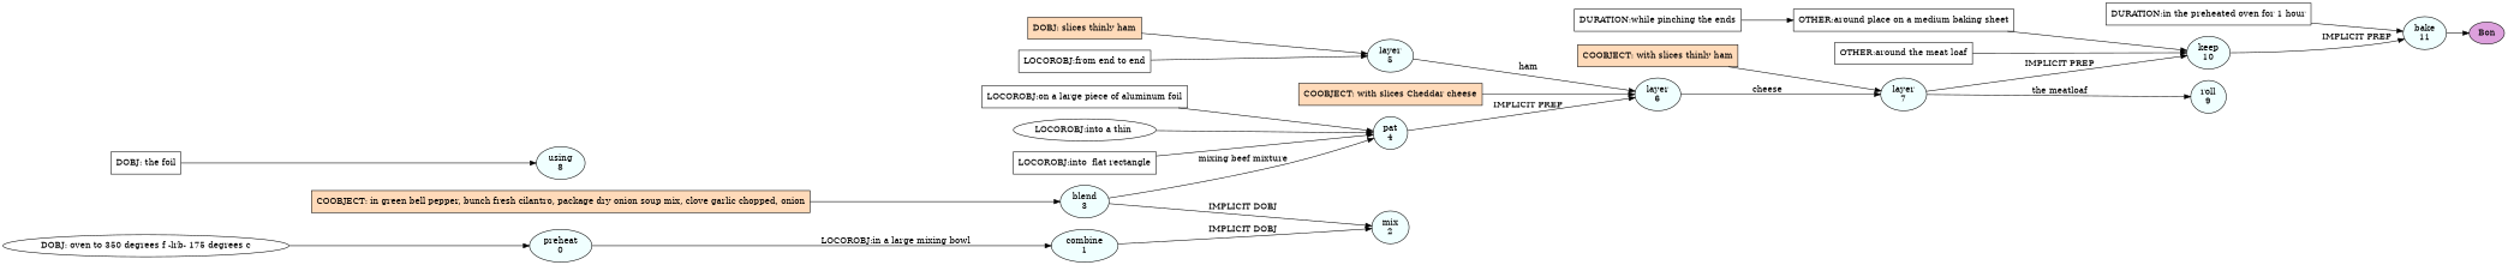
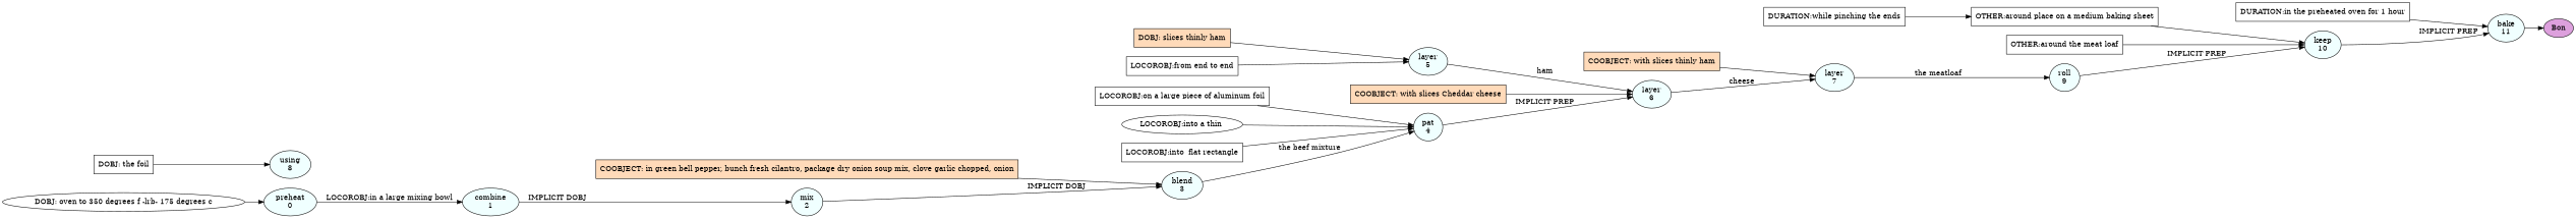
  digraph {
    rankdir=LR
    node [fillcolor=azure shape=oval style=filled]
    n1 [label="preheat\n0"]
    n2 [label="combine\n1"]
    n3 [label="mix\n2"]
    n4 [label="blend\n3"]
    n5 [label="pat\n4"]
    n6 [label="layer\n6"]
    n7 [label="layer\n5"]
    n8 [label="layer\n7"]
    n9 [label="roll\n9"]
    n10 [label="keep\n10"]
    n11 [label="using\n8"]
    n12 [label="bake\n11"]
    n13 [fillcolor=plum label=Bon]
    n14 [fillcolor=white label="DOBJ: the foil" shape=box]
    n15 [fillcolor=white label="DOBJ: oven to 350 degrees f -lrb- 175 degrees c" shape=ellipse]
    n16 [fillcolor=peachpuff label="COOBJECT: in green bell pepper, bunch fresh cilantro, package dry onion soup mix, clove garlic chopped, onion" shape=box]
    n17 [fillcolor=white label="LOCOROBJ:on a large piece of aluminum foil" shape=box]
    n18 [fillcolor=white label="LOCOROBJ:into a thin " shape=ellipse]
    n19 [fillcolor=white label="LOCOROBJ:into  flat rectangle" shape=box]
    n20 [fillcolor=peachpuff label="DOBJ: slices thinly ham" shape=box]
    n21 [fillcolor=white label="LOCOROBJ:from end to end" shape=box]
    n22 [fillcolor=peachpuff label="COOBJECT: with slices Cheddar cheese" shape=box]
    n23 [fillcolor=peachpuff label="COOBJECT: with slices thinly ham" shape=box]
    n24 [fillcolor=white label="DURATION:while pinching the ends" shape=box]
    n25 [fillcolor=white label="OTHER:around place on a medium baking sheet" shape=box]
    n26 [fillcolor=white label="OTHER:around the meat loaf" shape=box]
    n27 [fillcolor=white label="DURATION:in the preheated oven for 1 hour" shape=box]
    n1 -> n2 [label="LOCOROBJ:in a large mixing bowl"]
    n2 -> n3 [label="IMPLICIT DOBJ"]
-   n4 -> n3 [label="IMPLICIT DOBJ"]
-   n4 -> n5 [label="mixing beef mixture"]
+   n3 -> n4 [label="IMPLICIT DOBJ"]
+   n4 -> n5 [label="the beef mixture"]
    n5 -> n6 [label="IMPLICIT PREP"]
    n6 -> n8 [label=cheese]
    n7 -> n6 [label=ham]
    n8 -> n9 [label="the meatloaf"]
-   n8 -> n10 [label="IMPLICIT PREP"]
+   n9 -> n10 [label="IMPLICIT PREP"]
    n10 -> n12 [label="IMPLICIT PREP"]
    n12 -> n13
    n14 -> n11
    n15 -> n1
    n16 -> n4
    n17 -> n5
    n18 -> n5
    n19 -> n5
    n20 -> n7
    n21 -> n7
    n22 -> n6
    n23 -> n8
    n24 -> n25
    n25 -> n10
    n26 -> n10
    n27 -> n12
  }
